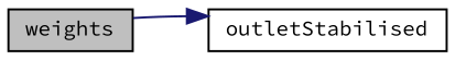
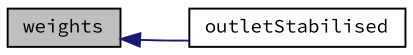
  digraph {
    rankdir=LR
    fontname="Source Code Pro"
    node [color=black fontname="Source Code Pro" fontsize=10 shape=record]
    n1 [fillcolor=grey75 fontcolor=black height=0.2 label=weights style=filled width=0.4]
    n2 [height=0.2 label=outletStabilised width=0.4]
-   n2 -> n1 [color=midnightblue dir=back fontname="Source Code Pro" fontsize=10 labelfontname=Helvetica labelfontsize=10 style=solid]
+   n1 -> n2 [color=midnightblue dir=back fontname="Source Code Pro" fontsize=10 labelfontname=Helvetica labelfontsize=10 style=solid]
  }
